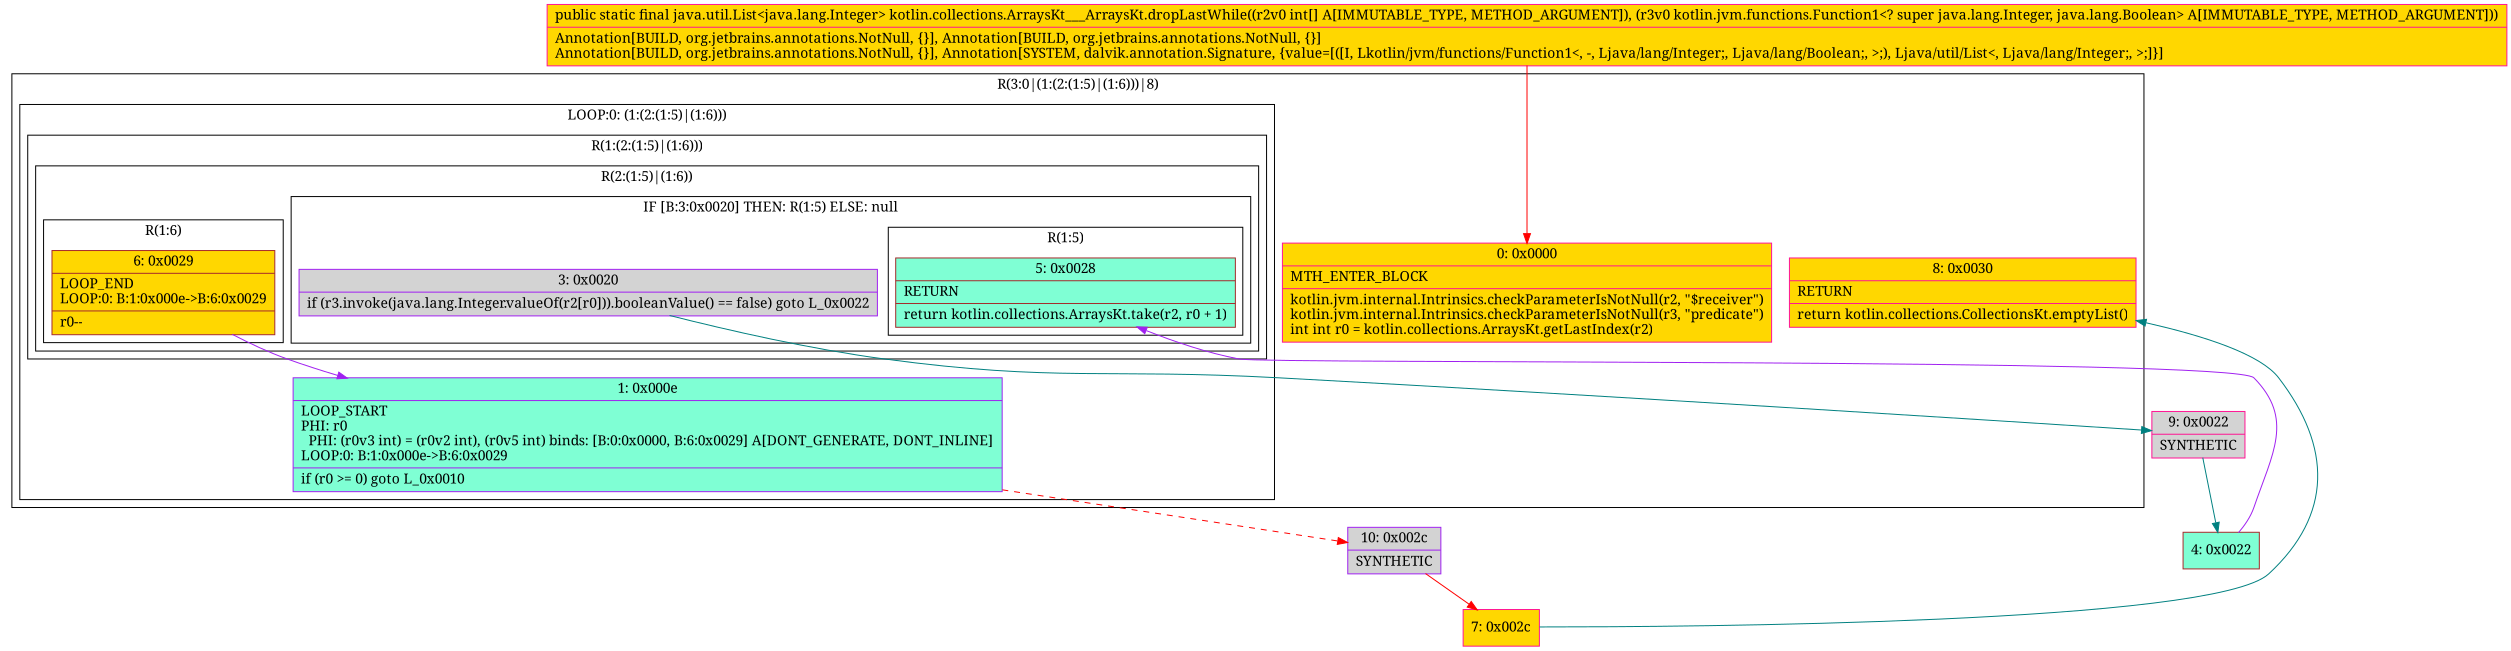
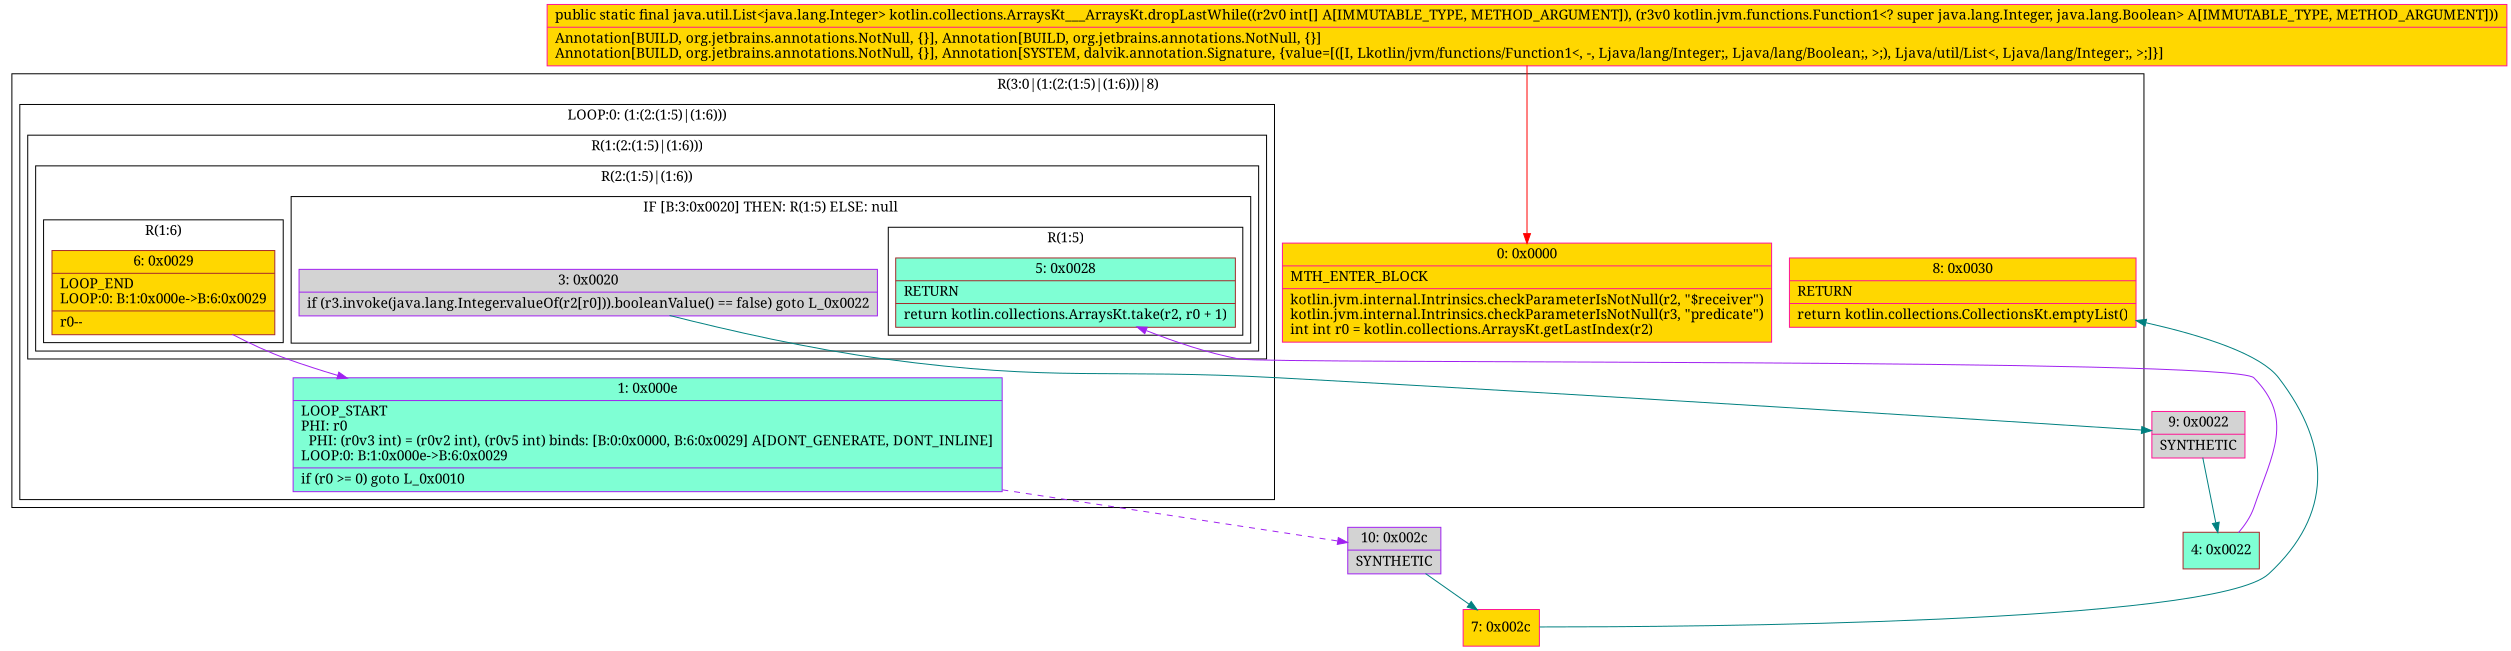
  digraph {
    fontname="Noto Serif"
    node [color=deeppink fillcolor=gold fontname="Noto Serif" shape=record style=filled]
    edge [color=teal fontname="Noto Serif"]
    n1 [color=brown fillcolor=aquamarine label="{5\:\ 0x0028|RETURN\l|return kotlin.collections.ArraysKt.take(r2, r0 + 1)\l}"]
    n2 [color=purple fillcolor=lightgrey label="{3\:\ 0x0020|if (r3.invoke(java.lang.Integer.valueOf(r2[r0])).booleanValue() == false) goto L_0x0022\l}"]
    n3 [color=brown label="{6\:\ 0x0029|LOOP_END\lLOOP:0: B:1:0x000e\-\>B:6:0x0029\l|r0\-\-\l}"]
    n4 [color=purple fillcolor=aquamarine label="{1\:\ 0x000e|LOOP_START\lPHI: r0 \l  PHI: (r0v3 int) = (r0v2 int), (r0v5 int) binds: [B:0:0x0000, B:6:0x0029] A[DONT_GENERATE, DONT_INLINE]\lLOOP:0: B:1:0x000e\-\>B:6:0x0029\l|if (r0 \>= 0) goto L_0x0010\l}"]
    n5 [label="{0\:\ 0x0000|MTH_ENTER_BLOCK\l|kotlin.jvm.internal.Intrinsics.checkParameterIsNotNull(r2, \"$receiver\")\lkotlin.jvm.internal.Intrinsics.checkParameterIsNotNull(r3, \"predicate\")\lint int r0 = kotlin.collections.ArraysKt.getLastIndex(r2)\l}"]
    n6 [label="{8\:\ 0x0030|RETURN\l|return kotlin.collections.CollectionsKt.emptyList()\l}"]
    n7 [fillcolor=lightgrey label="{9\:\ 0x0022|SYNTHETIC\l}"]
    n8 [color=purple fillcolor=lightgrey label="{10\:\ 0x002c|SYNTHETIC\l}"]
    n9 [label="{7\:\ 0x002c}"]
    n10 [color=brown fillcolor=aquamarine label="{4\:\ 0x0022}"]
    n11 [label="{public static final java.util.List\<java.lang.Integer\> kotlin.collections.ArraysKt___ArraysKt.dropLastWhile((r2v0 int[] A[IMMUTABLE_TYPE, METHOD_ARGUMENT]), (r3v0 kotlin.jvm.functions.Function1\<? super java.lang.Integer, java.lang.Boolean\> A[IMMUTABLE_TYPE, METHOD_ARGUMENT]))  | Annotation[BUILD, org.jetbrains.annotations.NotNull, \{\}], Annotation[BUILD, org.jetbrains.annotations.NotNull, \{\}]\lAnnotation[BUILD, org.jetbrains.annotations.NotNull, \{\}], Annotation[SYSTEM, dalvik.annotation.Signature, \{value=[([I, Lkotlin\/jvm\/functions\/Function1\<, \-, Ljava\/lang\/Integer;, Ljava\/lang\/Boolean;, \>;), Ljava\/util\/List\<, Ljava\/lang\/Integer;, \>;]\}]\l}"]
    subgraph cluster_1 {
      label="R(3:0|(1:(2:(1:5)|(1:6)))|8)"
      n5
      n6
      subgraph cluster_2 {
        label="LOOP:0: (1:(2:(1:5)|(1:6)))"
        n4
        subgraph cluster_3 {
          label="R(1:(2:(1:5)|(1:6)))"
          subgraph cluster_4 {
            label="R(2:(1:5)|(1:6))"
            subgraph cluster_5 {
              label="IF [B:3:0x0020] THEN: R(1:5) ELSE: null"
              n2
              subgraph cluster_6 {
                label="R(1:5)"
                n1
              }
            }
            subgraph cluster_7 {
              label="R(1:6)"
              n3
            }
          }
        }
      }
    }
    n2 -> n7
    n3 -> n4 [color=purple]
-   n4 -> n8 [color=red style=dashed]
+   n4 -> n8 [color=purple style=dashed]
    n7 -> n10
-   n8 -> n9 [color=red]
+   n8 -> n9
    n9 -> n6
    n10 -> n1 [color=purple]
    n11 -> n5 [color=red]
  }
